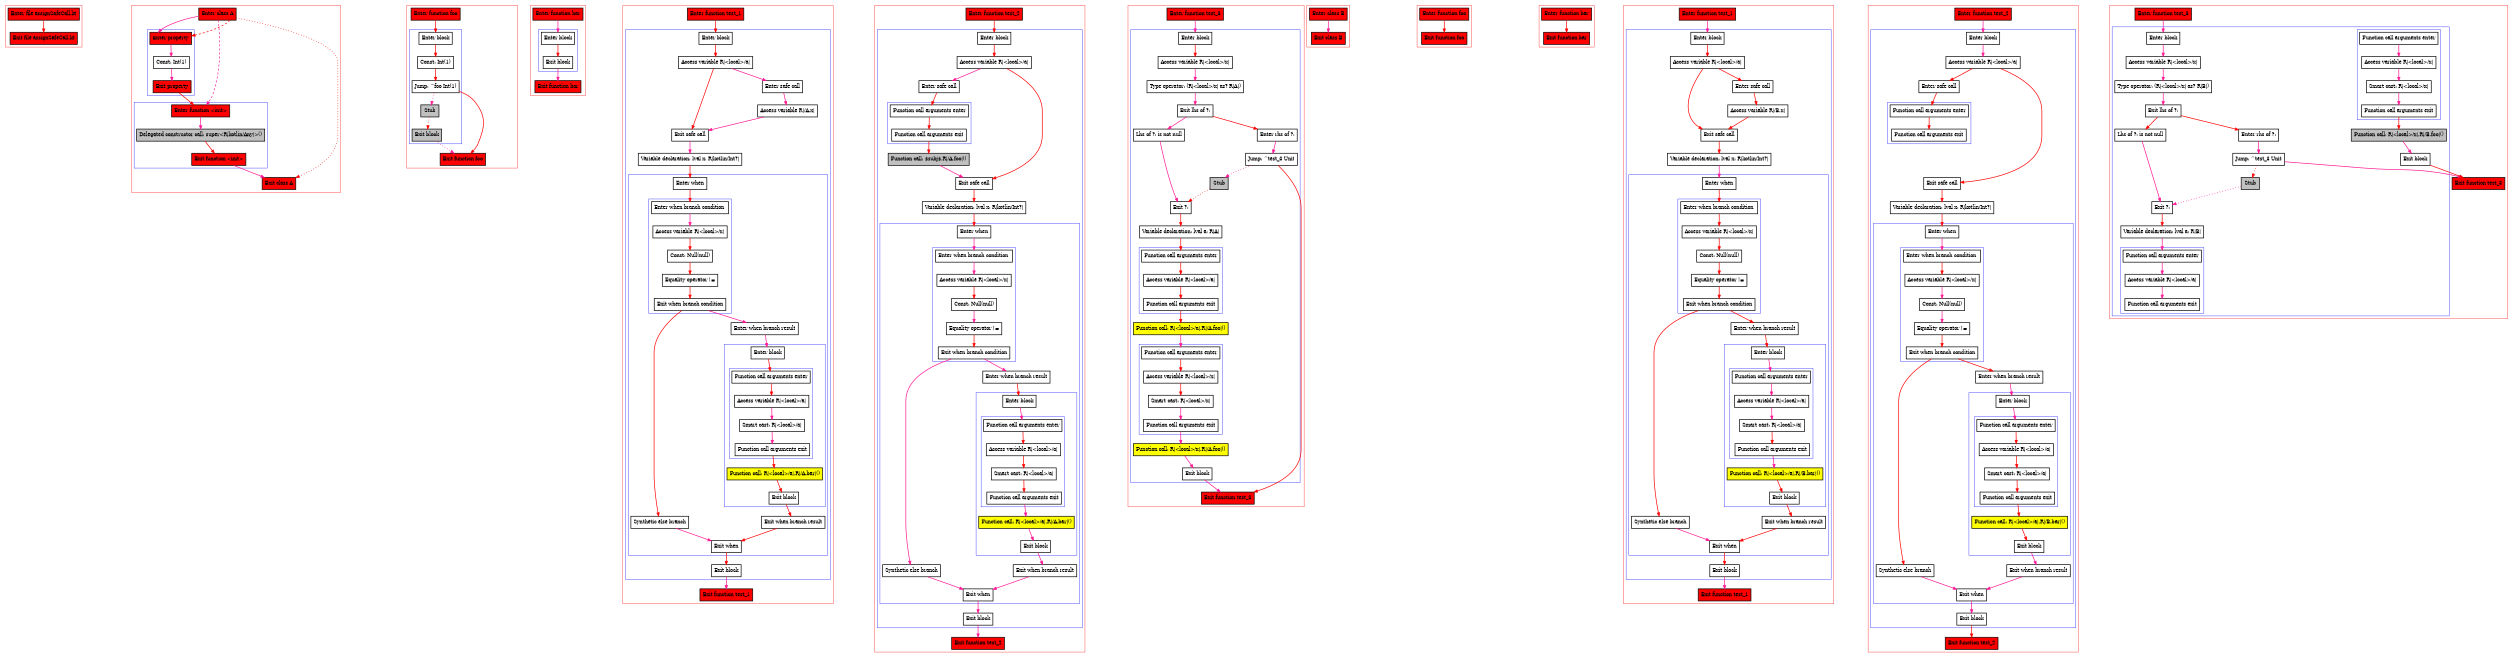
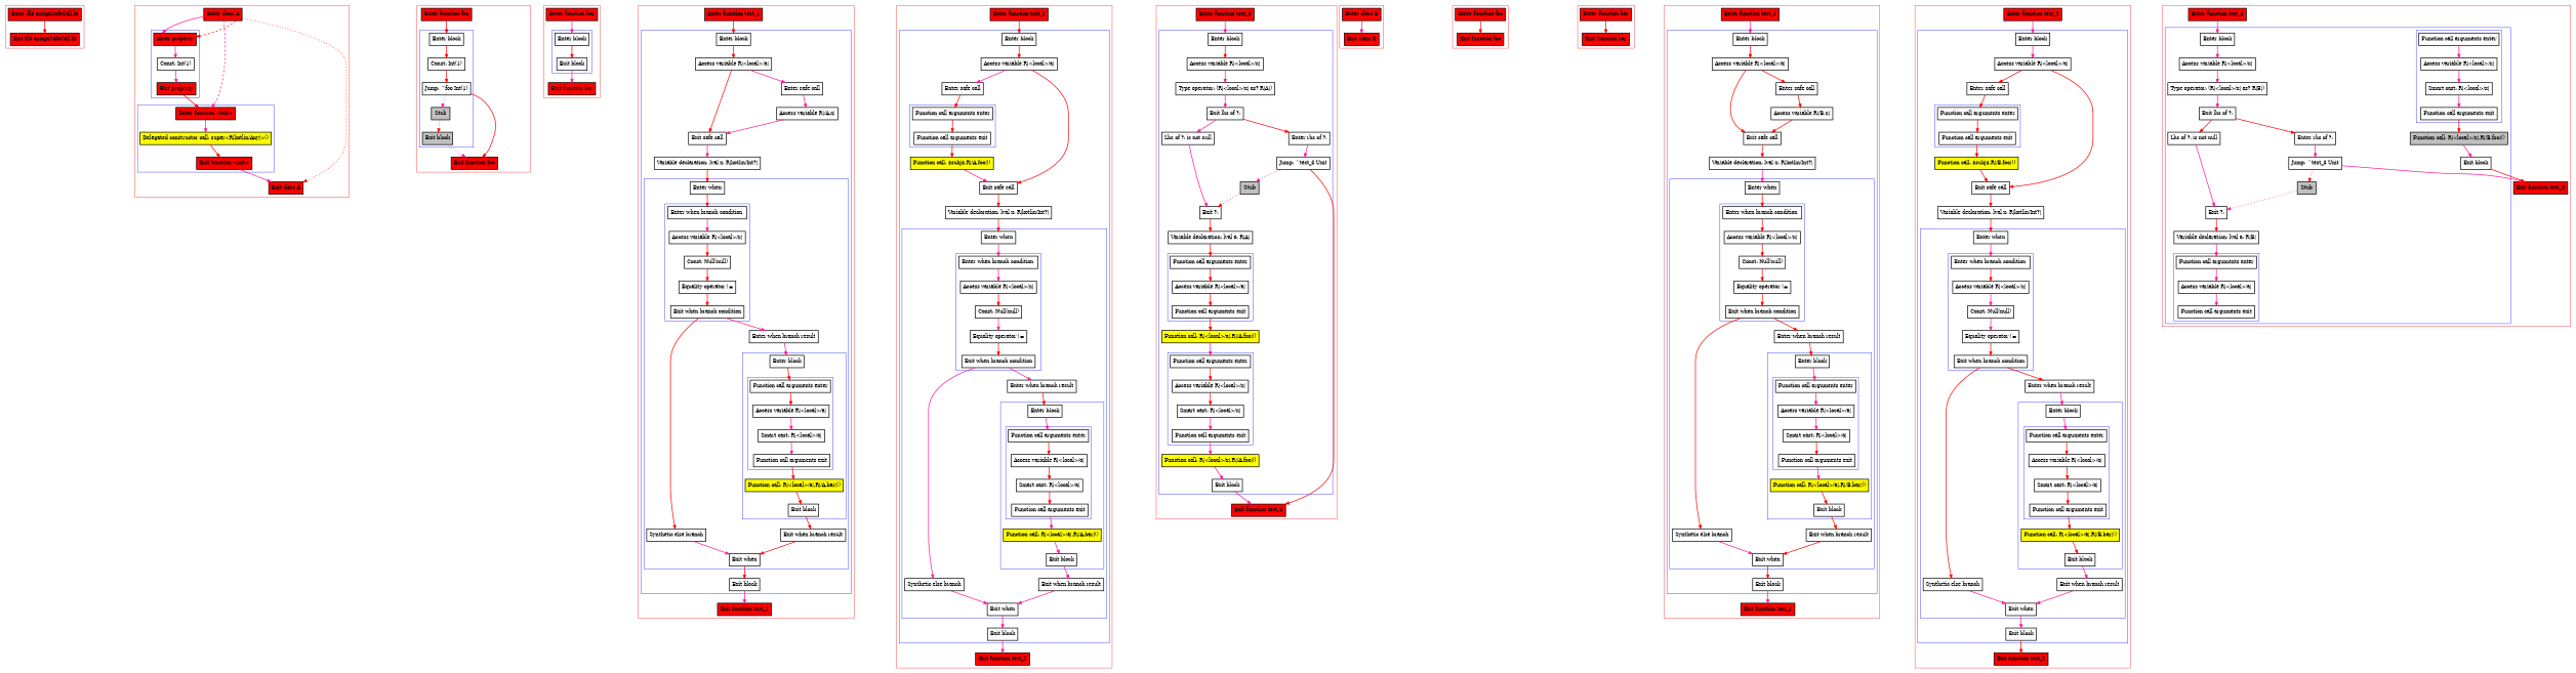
  digraph {
    nodesep=3
    node [penwidth=2 shape=box]
    edge [color=red penwidth=2]
    n1 [fillcolor=red label="Enter file assignSafeCall.kt" style=filled]
    n2 [fillcolor=red label="Exit file assignSafeCall.kt" style=filled]
    n3 [fillcolor=red label="Enter property" style=filled]
    n4 [label="Const: Int(1)"]
    n5 [fillcolor=red label="Exit property" style=filled]
    n6 [fillcolor=red label="Enter function <init>" style=filled]
-   n7 [fillcolor=gray label="Delegated constructor call: super<R|kotlin/Any|>()" style=filled]
+   n7 [fillcolor=yellow label="Delegated constructor call: super<R|kotlin/Any|>()" style=filled]
    n8 [fillcolor=red label="Exit function <init>" style=filled]
    n9 [fillcolor=red label="Enter class A" style=filled]
    n10 [fillcolor=red label="Exit class A" style=filled]
    n11 [label="Enter block"]
    n12 [label="Const: Int(1)"]
    n13 [label="Jump: ^foo Int(1)"]
    n14 [fillcolor=gray label=Stub style=filled]
    n15 [fillcolor=gray label="Exit block" style=filled]
    n16 [fillcolor=red label="Enter function foo" style=filled]
    n17 [fillcolor=red label="Exit function foo" style=filled]
    n18 [label="Enter block"]
    n19 [label="Exit block"]
    n20 [fillcolor=red label="Enter function bar" style=filled]
    n21 [fillcolor=red label="Exit function bar" style=filled]
    n22 [label="Enter when branch condition "]
    n23 [label="Access variable R|<local>/x|"]
    n24 [label="Const: Null(null)"]
    n25 [label="Equality operator !="]
    n26 [label="Exit when branch condition"]
    n27 [label="Function call arguments enter"]
    n28 [label="Access variable R|<local>/a|"]
    n29 [label="Smart cast: R|<local>/a|"]
    n30 [label="Function call arguments exit"]
    n31 [label="Enter block"]
    n32 [fillcolor=yellow label="Function call: R|<local>/a|.R|/A.bar|()" style=filled]
    n33 [label="Exit block"]
    n34 [label="Enter when"]
    n35 [label="Synthetic else branch"]
    n36 [label="Enter when branch result"]
    n37 [label="Exit when branch result"]
    n38 [label="Exit when"]
    n39 [label="Enter block"]
    n40 [label="Access variable R|<local>/a|"]
    n41 [label="Enter safe call"]
    n42 [label="Access variable R|/A.x|"]
    n43 [label="Exit safe call"]
    n44 [label="Variable declaration: lval x: R|kotlin/Int?|"]
    n45 [label="Exit block"]
    n46 [fillcolor=red label="Enter function test_1" style=filled]
    n47 [fillcolor=red label="Exit function test_1" style=filled]
    n48 [label="Function call arguments enter"]
    n49 [label="Function call arguments exit"]
    n50 [label="Enter when branch condition "]
    n51 [label="Access variable R|<local>/x|"]
    n52 [label="Const: Null(null)"]
    n53 [label="Equality operator !="]
    n54 [label="Exit when branch condition"]
    n55 [label="Function call arguments enter"]
    n56 [label="Access variable R|<local>/a|"]
    n57 [label="Smart cast: R|<local>/a|"]
    n58 [label="Function call arguments exit"]
    n59 [label="Enter block"]
    n60 [fillcolor=yellow label="Function call: R|<local>/a|.R|/A.bar|()" style=filled]
    n61 [label="Exit block"]
    n62 [label="Enter when"]
    n63 [label="Synthetic else branch"]
    n64 [label="Enter when branch result"]
    n65 [label="Exit when branch result"]
    n66 [label="Exit when"]
    n67 [label="Enter block"]
    n68 [label="Access variable R|<local>/a|"]
    n69 [label="Enter safe call"]
-   n70 [fillcolor=gray label="Function call: $subj$.R|/A.foo|()" style=filled]
+   n70 [fillcolor=yellow label="Function call: $subj$.R|/A.foo|()" style=filled]
    n71 [label="Exit safe call"]
    n72 [label="Variable declaration: lval x: R|kotlin/Int?|"]
    n73 [label="Exit block"]
    n74 [fillcolor=red label="Enter function test_2" style=filled]
    n75 [fillcolor=red label="Exit function test_2" style=filled]
    n76 [label="Function call arguments enter"]
    n77 [label="Access variable R|<local>/a|"]
    n78 [label="Function call arguments exit"]
    n79 [label="Function call arguments enter"]
    n80 [label="Access variable R|<local>/x|"]
    n81 [label="Smart cast: R|<local>/x|"]
    n82 [label="Function call arguments exit"]
    n83 [label="Enter block"]
    n84 [label="Access variable R|<local>/x|"]
    n85 [label="Type operator: (R|<local>/x| as? R|A|)"]
    n86 [label="Exit lhs of ?:"]
    n87 [label="Enter rhs of ?:"]
    n88 [label="Jump: ^test_3 Unit"]
    n89 [fillcolor=gray label=Stub style=filled]
    n90 [label="Lhs of ?: is not null"]
    n91 [label="Exit ?:"]
    n92 [label="Variable declaration: lval a: R|A|"]
    n93 [fillcolor=yellow label="Function call: R|<local>/a|.R|/A.foo|()" style=filled]
    n94 [fillcolor=yellow label="Function call: R|<local>/x|.R|/A.foo|()" style=filled]
    n95 [label="Exit block"]
    n96 [fillcolor=red label="Enter function test_3" style=filled]
    n97 [fillcolor=red label="Exit function test_3" style=filled]
    n98 [fillcolor=red label="Enter class B" style=filled]
    n99 [fillcolor=red label="Exit class B" style=filled]
    n100 [fillcolor=red label="Enter function foo" style=filled]
    n101 [fillcolor=red label="Exit function foo" style=filled]
    n102 [fillcolor=red label="Enter function bar" style=filled]
    n103 [fillcolor=red label="Exit function bar" style=filled]
    n104 [label="Enter when branch condition "]
    n105 [label="Access variable R|<local>/x|"]
    n106 [label="Const: Null(null)"]
    n107 [label="Equality operator !="]
    n108 [label="Exit when branch condition"]
    n109 [label="Function call arguments enter"]
    n110 [label="Access variable R|<local>/a|"]
    n111 [label="Smart cast: R|<local>/a|"]
    n112 [label="Function call arguments exit"]
    n113 [label="Enter block"]
    n114 [fillcolor=yellow label="Function call: R|<local>/a|.R|/B.bar|()" style=filled]
    n115 [label="Exit block"]
    n116 [label="Enter when"]
    n117 [label="Synthetic else branch"]
    n118 [label="Enter when branch result"]
    n119 [label="Exit when branch result"]
    n120 [label="Exit when"]
    n121 [label="Enter block"]
    n122 [label="Access variable R|<local>/a|"]
    n123 [label="Enter safe call"]
    n124 [label="Access variable R|/B.x|"]
    n125 [label="Exit safe call"]
    n126 [label="Variable declaration: lval x: R|kotlin/Int?|"]
    n127 [label="Exit block"]
    n128 [fillcolor=red label="Enter function test_1" style=filled]
    n129 [fillcolor=red label="Exit function test_1" style=filled]
    n130 [label="Function call arguments enter"]
    n131 [label="Function call arguments exit"]
    n132 [label="Enter when branch condition "]
    n133 [label="Access variable R|<local>/x|"]
    n134 [label="Const: Null(null)"]
    n135 [label="Equality operator !="]
    n136 [label="Exit when branch condition"]
    n137 [label="Function call arguments enter"]
    n138 [label="Access variable R|<local>/a|"]
    n139 [label="Smart cast: R|<local>/a|"]
    n140 [label="Function call arguments exit"]
    n141 [label="Enter block"]
    n142 [fillcolor=yellow label="Function call: R|<local>/a|.R|/B.bar|()" style=filled]
    n143 [label="Exit block"]
    n144 [label="Enter when"]
    n145 [label="Synthetic else branch"]
    n146 [label="Enter when branch result"]
    n147 [label="Exit when branch result"]
    n148 [label="Exit when"]
    n149 [label="Enter block"]
    n150 [label="Access variable R|<local>/a|"]
    n151 [label="Enter safe call"]
+   n152 [fillcolor=yellow label="Function call: $subj$.R|/B.foo|()" style=filled]
    n153 [label="Exit safe call"]
    n154 [label="Variable declaration: lval x: R|kotlin/Int?|"]
    n155 [label="Exit block"]
    n156 [fillcolor=red label="Enter function test_2" style=filled]
    n157 [fillcolor=red label="Exit function test_2" style=filled]
    n158 [label="Function call arguments enter"]
    n159 [label="Access variable R|<local>/a|"]
    n160 [label="Function call arguments exit"]
    n161 [label="Function call arguments enter"]
    n162 [label="Access variable R|<local>/x|"]
    n163 [label="Smart cast: R|<local>/x|"]
    n164 [label="Function call arguments exit"]
    n165 [label="Enter block"]
    n166 [label="Access variable R|<local>/x|"]
    n167 [label="Type operator: (R|<local>/x| as? R|B|)"]
    n168 [label="Exit lhs of ?:"]
    n169 [label="Enter rhs of ?:"]
    n170 [label="Jump: ^test_3 Unit"]
    n171 [fillcolor=gray label=Stub style=filled]
    n172 [label="Lhs of ?: is not null"]
    n173 [label="Exit ?:"]
    n174 [label="Variable declaration: lval a: R|B|"]
    n175 [fillcolor=gray label="Function call: R|<local>/x|.R|/B.foo|()" style=filled]
    n176 [label="Exit block"]
    n177 [fillcolor=red label="Enter function test_3" style=filled]
    n178 [fillcolor=red label="Exit function test_3" style=filled]
    subgraph cluster_1 {
      color=red
      n1
      n2
    }
    subgraph cluster_2 {
      color=red
      n9
      n10
      subgraph cluster_3 {
        color=blue
        n3
        n4
        n5
      }
      subgraph cluster_4 {
        color=blue
        n6
        n7
        n8
      }
    }
    subgraph cluster_5 {
      color=red
      n16
      n17
      subgraph cluster_6 {
        color=blue
        n11
        n12
        n13
        n14
        n15
      }
    }
    subgraph cluster_7 {
      color=red
      n20
      n21
      subgraph cluster_8 {
        color=blue
        n18
        n19
      }
    }
    subgraph cluster_9 {
      color=red
      n46
      n47
      subgraph cluster_10 {
        color=blue
        n39
        n40
        n41
        n42
        n43
        n44
        n45
        subgraph cluster_11 {
          color=blue
          n34
          n35
          n36
          n37
          n38
          subgraph cluster_12 {
            color=blue
            n22
            n23
            n24
            n25
            n26
          }
          subgraph cluster_13 {
            color=blue
            n31
            n32
            n33
            subgraph cluster_14 {
              color=blue
              n27
              n28
              n29
              n30
            }
          }
        }
      }
    }
    subgraph cluster_15 {
      color=red
      n74
      n75
      subgraph cluster_16 {
        color=blue
        n67
        n68
        n69
        n70
        n71
        n72
        n73
        subgraph cluster_17 {
          color=blue
          n48
          n49
        }
        subgraph cluster_18 {
          color=blue
          n62
          n63
          n64
          n65
          n66
          subgraph cluster_19 {
            color=blue
            n50
            n51
            n52
            n53
            n54
          }
          subgraph cluster_20 {
            color=blue
            n59
            n60
            n61
            subgraph cluster_21 {
              color=blue
              n55
              n56
              n57
              n58
            }
          }
        }
      }
    }
    subgraph cluster_22 {
      color=red
      n96
      n97
      subgraph cluster_23 {
        color=blue
        n83
        n84
        n85
        n86
        n87
        n88
        n89
        n90
        n91
        n92
        n93
        n94
        n95
        subgraph cluster_24 {
          color=blue
          n76
          n77
          n78
        }
        subgraph cluster_25 {
          color=blue
          n79
          n80
          n81
          n82
        }
      }
    }
    subgraph cluster_26 {
      color=red
      n98
      n99
    }
    subgraph cluster_27 {
      color=red
      n100
      n101
    }
    subgraph cluster_28 {
      color=red
      n102
      n103
    }
    subgraph cluster_29 {
      color=red
      n128
      n129
      subgraph cluster_30 {
        color=blue
        n121
        n122
        n123
        n124
        n125
        n126
        n127
        subgraph cluster_31 {
          color=blue
          n116
          n117
          n118
          n119
          n120
          subgraph cluster_32 {
            color=blue
            n104
            n105
            n106
            n107
            n108
          }
          subgraph cluster_33 {
            color=blue
            n113
            n114
            n115
            subgraph cluster_34 {
              color=blue
              n109
              n110
              n111
              n112
            }
          }
        }
      }
    }
    subgraph cluster_35 {
      color=red
      n156
      n157
      subgraph cluster_36 {
        color=blue
        n149
        n150
        n151
+       n152
        n153
        n154
        n155
        subgraph cluster_37 {
          color=blue
          n130
          n131
        }
        subgraph cluster_38 {
          color=blue
          n144
          n145
          n146
          n147
          n148
          subgraph cluster_39 {
            color=blue
            n132
            n133
            n134
            n135
            n136
          }
          subgraph cluster_40 {
            color=blue
            n141
            n142
            n143
            subgraph cluster_41 {
              color=blue
              n137
              n138
              n139
              n140
            }
          }
        }
      }
    }
    subgraph cluster_42 {
      color=red
      n177
      n178
      subgraph cluster_43 {
        color=blue
        n165
        n166
        n167
        n168
        n169
        n170
        n171
        n172
        n173
        n174
        n175
        n176
        subgraph cluster_44 {
          color=blue
          n158
          n159
          n160
        }
        subgraph cluster_45 {
          color=blue
          n161
          n162
          n163
          n164
        }
      }
    }
    n1 -> n2
    n3 -> n4 [color=deeppink]
    n4 -> n5 [color=deeppink]
    n5 -> n6
    n6 -> n7 [color=deeppink]
    n7 -> n8
    n8 -> n10 [color=deeppink]
    n9 -> n3 [color=deeppink]
    n9 -> n3 [style=dashed]
    n9 -> n6 [color=deeppink style=dashed]
    n9 -> n10 [style=dotted]
    n11 -> n12
    n12 -> n13
    n13 -> n14 [color=deeppink style=dotted]
    n13 -> n17
    n14 -> n15 [style=dotted]
    n15 -> n17 [color=deeppink style=dotted]
    n16 -> n11
    n18 -> n19
    n19 -> n21 [color=deeppink]
    n20 -> n18 [color=deeppink]
    n22 -> n23 [color=deeppink]
    n23 -> n24
    n24 -> n25
    n25 -> n26
    n26 -> n35
    n26 -> n36 [color=deeppink]
    n27 -> n28
    n28 -> n29 [color=deeppink]
    n29 -> n30 [color=deeppink]
    n30 -> n32
    n31 -> n27
    n32 -> n33
    n33 -> n37
    n34 -> n22
    n35 -> n38 [color=deeppink]
    n36 -> n31 [color=deeppink]
    n37 -> n38
    n38 -> n45
    n39 -> n40
    n40 -> n41 [color=deeppink]
    n40 -> n43
    n41 -> n42 [color=deeppink]
    n42 -> n43 [color=deeppink]
    n43 -> n44 [color=deeppink]
    n44 -> n34
    n45 -> n47 [color=deeppink]
    n46 -> n39
    n48 -> n49
    n49 -> n70
    n50 -> n51 [color=deeppink]
    n51 -> n52
    n52 -> n53 [color=deeppink]
    n53 -> n54
    n54 -> n63 [color=deeppink]
    n54 -> n64 [color=deeppink]
    n55 -> n56
    n56 -> n57
    n57 -> n58
    n58 -> n60 [color=deeppink]
    n59 -> n55 [color=deeppink]
    n60 -> n61 [color=deeppink]
    n61 -> n65 [color=deeppink]
    n62 -> n50 [color=deeppink]
    n63 -> n66 [color=deeppink]
    n64 -> n59
    n65 -> n66 [color=deeppink]
    n66 -> n73 [color=deeppink]
    n67 -> n68
    n68 -> n69 [color=deeppink]
    n68 -> n71
    n69 -> n48
    n70 -> n71 [color=deeppink]
    n71 -> n72
    n72 -> n62
    n73 -> n75 [color=deeppink]
    n74 -> n67
    n76 -> n77
    n77 -> n78
    n78 -> n93
    n79 -> n80
    n80 -> n81
    n81 -> n82 [color=deeppink]
    n82 -> n94 [color=deeppink]
    n83 -> n84
    n84 -> n85 [color=deeppink]
    n85 -> n86 [color=deeppink]
    n86 -> n87
    n86 -> n90 [color=deeppink]
    n87 -> n88 [color=deeppink]
    n88 -> n89 [color=deeppink style=dotted]
    n88 -> n97
    n89 -> n91 [style=dotted]
    n90 -> n91 [color=deeppink]
    n91 -> n92
    n92 -> n76
    n93 -> n79 [color=deeppink]
    n94 -> n95 [color=deeppink]
    n95 -> n97 [color=deeppink]
    n96 -> n83 [color=deeppink]
    n98 -> n99 [color=deeppink]
    n100 -> n101
    n102 -> n103
    n104 -> n105
    n105 -> n106
    n106 -> n107
    n107 -> n108
    n108 -> n117
    n108 -> n118
    n109 -> n110 [color=deeppink]
    n110 -> n111 [color=deeppink]
    n111 -> n112
    n112 -> n114 [color=deeppink]
    n113 -> n109 [color=deeppink]
    n114 -> n115
    n115 -> n119
    n116 -> n104
    n117 -> n120 [color=deeppink]
    n118 -> n113
    n119 -> n120
    n120 -> n127
    n121 -> n122
    n122 -> n123
    n122 -> n125
    n123 -> n124
    n124 -> n125
    n125 -> n126
    n126 -> n116 [color=deeppink]
    n127 -> n129 [color=deeppink]
    n128 -> n121 [color=deeppink]
    n130 -> n131
+   n131 -> n152
    n132 -> n133
    n133 -> n134 [color=deeppink]
    n134 -> n135 [color=deeppink]
    n135 -> n136
    n136 -> n145
    n136 -> n146
    n137 -> n138
    n138 -> n139
    n139 -> n140
    n140 -> n142
    n141 -> n137 [color=deeppink]
    n142 -> n143
    n143 -> n147 [color=deeppink]
    n144 -> n132 [color=deeppink]
    n145 -> n148 [color=deeppink]
    n146 -> n141 [color=deeppink]
    n147 -> n148 [color=deeppink]
    n148 -> n155 [color=deeppink]
    n149 -> n150 [color=deeppink]
    n150 -> n151
    n150 -> n153
    n151 -> n130
+   n152 -> n153
    n153 -> n154
    n154 -> n144
    n155 -> n157
    n156 -> n149 [color=deeppink]
    n158 -> n159 [color=deeppink]
    n159 -> n160 [color=deeppink]
    n161 -> n162 [color=deeppink]
    n162 -> n163 [color=deeppink]
    n163 -> n164 [color=deeppink]
    n164 -> n175
    n165 -> n166 [color=deeppink]
    n166 -> n167 [color=deeppink]
    n167 -> n168 [color=deeppink]
    n168 -> n169
    n168 -> n172
    n169 -> n170 [color=deeppink]
    n170 -> n171 [style=dotted]
    n170 -> n178 [color=deeppink]
    n171 -> n173 [color=deeppink style=dotted]
    n172 -> n173 [color=deeppink]
    n173 -> n174
    n174 -> n158 [color=deeppink]
    n175 -> n176 [color=deeppink]
    n176 -> n178
    n177 -> n165 [color=deeppink]
  }
